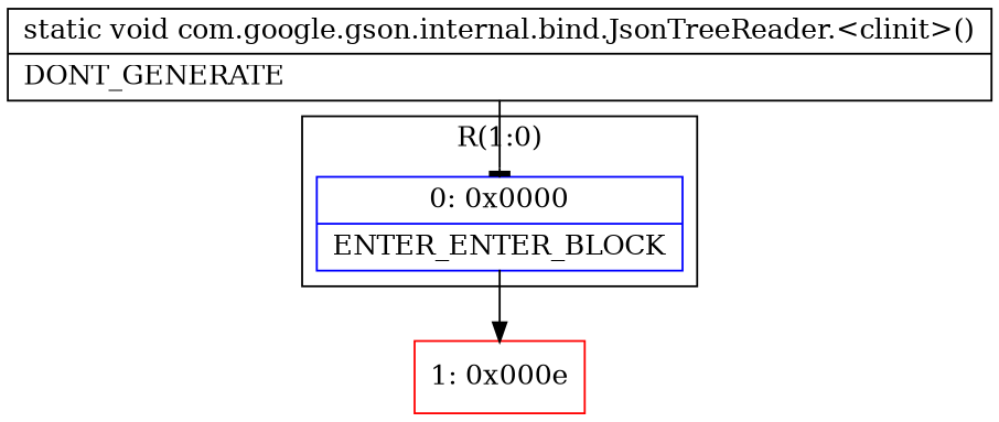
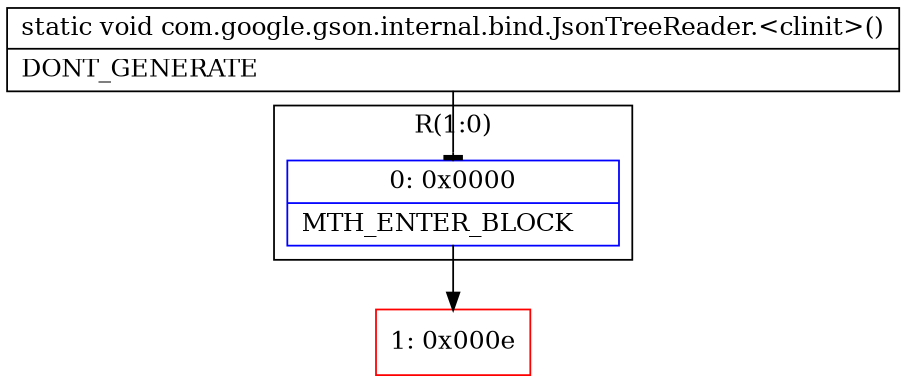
  digraph {
    fontname="DejaVu Serif"
    node [shape=record fontname="DejaVu Serif"]
    edge [fontname="DejaVu Serif"]
-   n1 [color=blue label="{0\:\ 0x0000|ENTER_ENTER_BLOCK\l}"]
+   n1 [color=blue label="{0\:\ 0x0000|MTH_ENTER_BLOCK\l}"]
    n2 [color=red label="{1\:\ 0x000e}"]
    n3 [label="{static void com.google.gson.internal.bind.JsonTreeReader.\<clinit\>()  | DONT_GENERATE\l}"]
    subgraph cluster_1 {
      label="R(1:0)"
      n1
    }
    n1 -> n2 [arrowhead=normal]
    n3 -> n1 [arrowhead=tee]
  }
